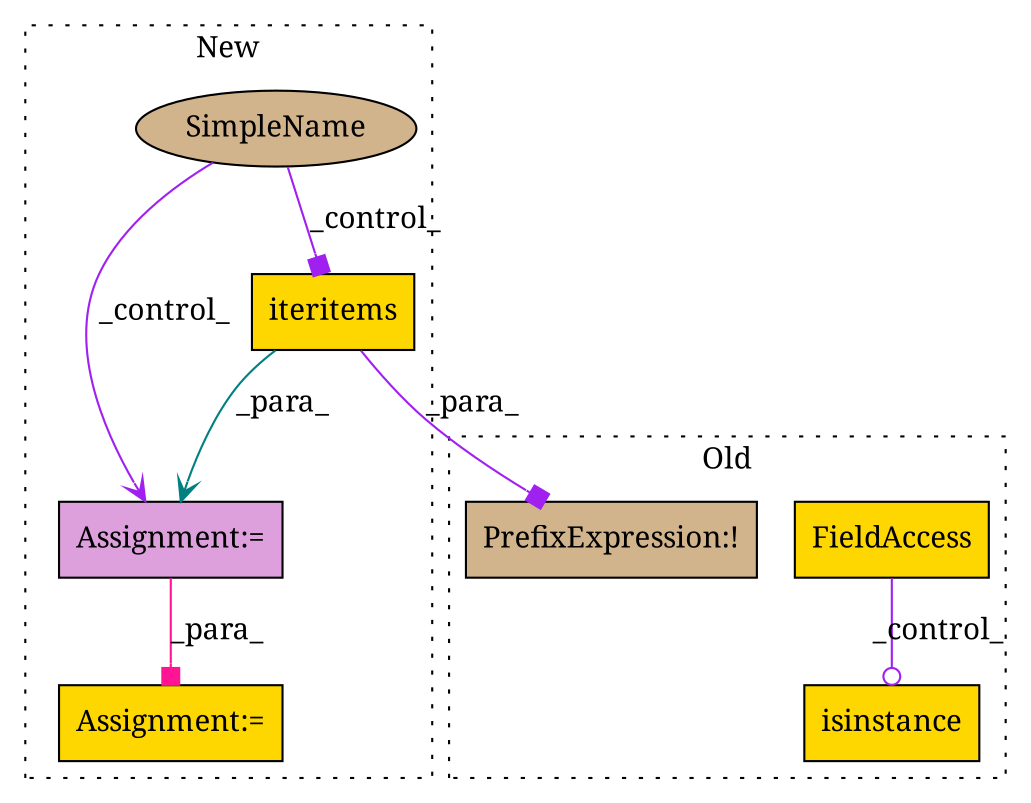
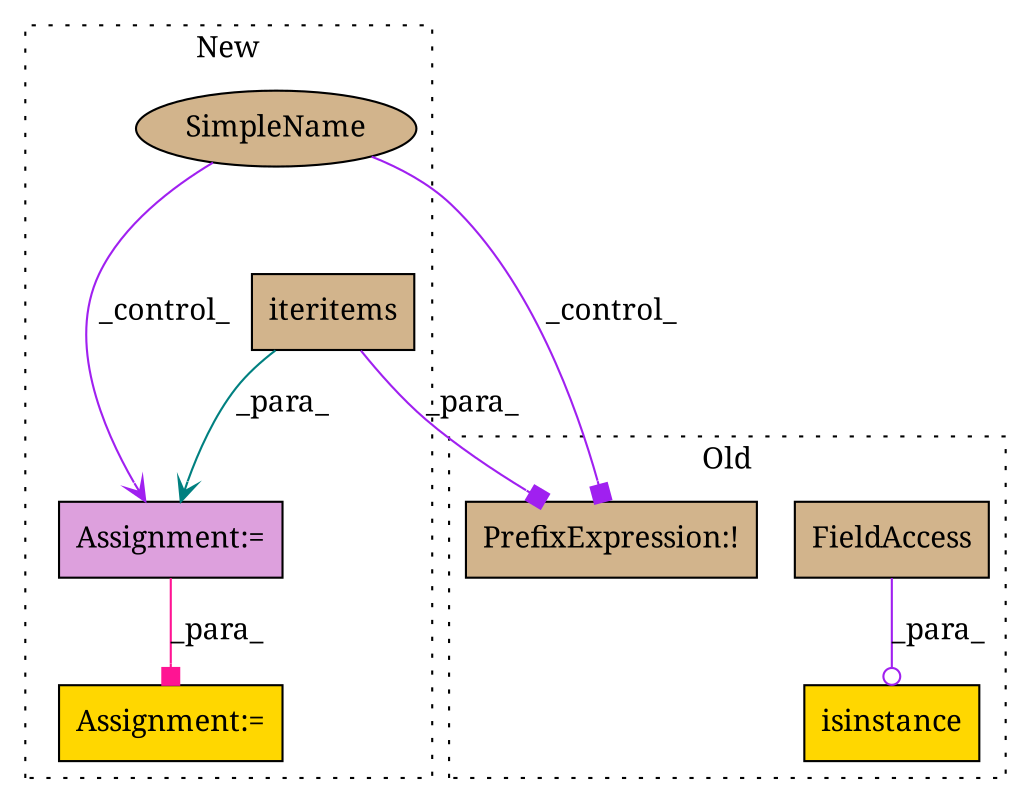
  digraph {
    fontname="Noto Serif"
    node [a=32 fillcolor=gold fontname="Noto Serif" l=1 shape=box style=filled]
    edge [arrowhead=box color=purple fontname="Noto Serif"]
    n1 [l="11,1" label=isinstance s="7197,7229"]
-   n2 [a=22 l=12 label=FieldAccess s=7217]
+   n2 [a=22 fillcolor=tan l=12 label=FieldAccess s=7217]
    n3 [a=38 fillcolor=tan label="PrefixExpression:!" s=7189]
-   n4 [l=11 label=iteritems s=7146]
+   n4 [fillcolor=tan l=11 label=iteritems s=7146]
    n5 [a=7 fillcolor=plum label="Assignment:=" s=7136]
    n6 [a=7 l="53,2" label="Assignment:=" s="8601,8686"]
    n7 [a=42 fillcolor=tan label=SimpleName shape=ellipse l=""]
    subgraph cluster_1 {
      label=Old
      style=dotted
      n1
      n2
      n3
    }
    subgraph cluster_2 {
      label=New
      style=dotted
      n4
      n5
      n6
      n7
    }
-   n2 -> n1 [arrowhead=odot label=_control_]
+   n2 -> n1 [arrowhead=odot label=_para_]
    n4 -> n3 [label=_para_]
    n4 -> n5 [arrowhead=vee color=teal label=_para_]
    n5 -> n6 [color=deeppink label=_para_]
-   n7 -> n4 [label=_control_]
+   n7 -> n3 [label=_control_]
    n7 -> n5 [arrowhead=vee label=_control_]
  }
